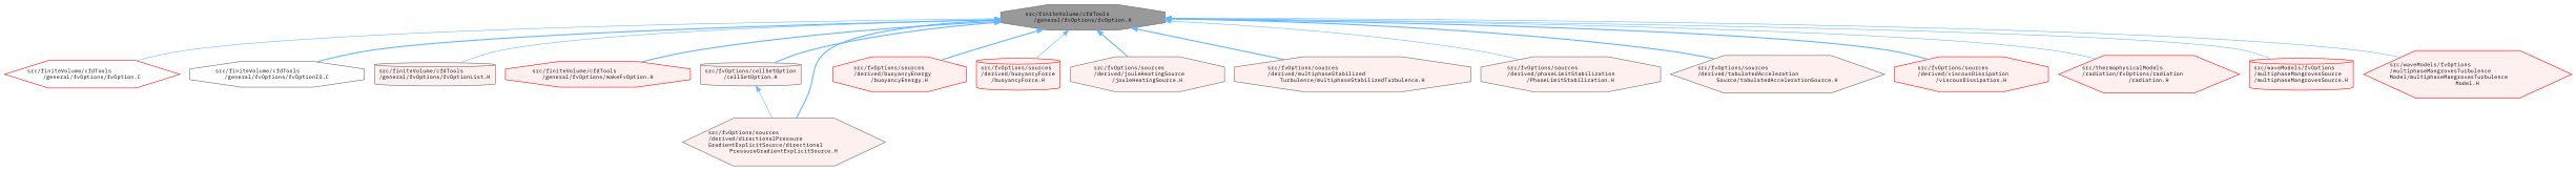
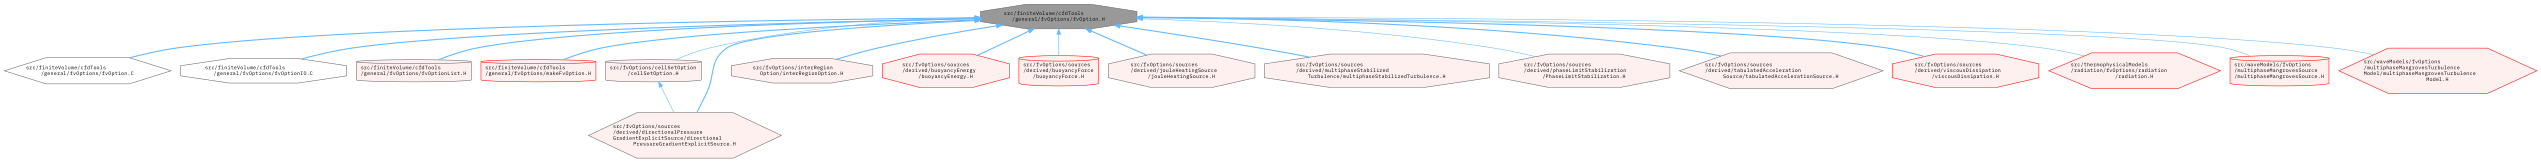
  digraph {
    fontname="IBM Plex Mono"
    node [color=gray40 fillcolor="#FFF0F0" fontname="IBM Plex Mono" fontsize=10 shape=octagon style=filled]
    edge [color=steelblue1 dir=back fontname="IBM Plex Mono" fontsize=10 labelfontname=Helvetica labelfontsize=10 style=bold]
    n1 [fillcolor=grey60 fontcolor=black height=0.2 label="src/finiteVolume/cfdTools\l/general/fvOptions/fvOption.H" width=0.4]
-   n2 [color=red fillcolor=white height=0.2 label="src/finiteVolume/cfdTools\l/general/fvOptions/fvOption.C" shape=hexagon width=0.4]
+   n2 [fillcolor=white height=0.2 label="src/finiteVolume/cfdTools\l/general/fvOptions/fvOption.C" shape=hexagon width=0.4]
    n3 [fillcolor=white height=0.2 label="src/finiteVolume/cfdTools\l/general/fvOptions/fvOptionIO.C" width=0.4]
    n4 [height=0.2 label="src/finiteVolume/cfdTools\l/general/fvOptions/fvOptionList.H" shape=cylinder width=0.4]
-   n5 [color=red height=0.2 label="src/finiteVolume/cfdTools\l/general/fvOptions/makeFvOption.H" width=0.4]
+   n5 [color=red height=0.2 label="src/finiteVolume/cfdTools\l/general/fvOptions/makeFvOption.H" shape=cylinder width=0.4]
    n6 [height=0.2 label="src/fvOptions/cellSetOption\l/cellSetOption.H" shape=cylinder width=0.4]
    n7 [height=0.2 label="src/fvOptions/sources\l/derived/directionalPressure\lGradientExplicitSource/directional\lPressureGradientExplicitSource.H" shape=hexagon width=0.4]
+   n8 [height=0.2 label="src/fvOptions/interRegion\lOption/interRegionOption.H" width=0.4]
    n9 [color=red height=0.2 label="src/fvOptions/sources\l/derived/buoyancyEnergy\l/buoyancyEnergy.H" width=0.4]
    n10 [color=red height=0.2 label="src/fvOptions/sources\l/derived/buoyancyForce\l/buoyancyForce.H" shape=cylinder width=0.4]
    n11 [height=0.2 label="src/fvOptions/sources\l/derived/jouleHeatingSource\l/jouleHeatingSource.H" width=0.4]
    n12 [height=0.2 label="src/fvOptions/sources\l/derived/multiphaseStabilized\lTurbulence/multiphaseStabilizedTurbulence.H" width=0.4]
    n13 [height=0.2 label="src/fvOptions/sources\l/derived/phaseLimitStabilization\l/PhaseLimitStabilization.H" width=0.4]
    n14 [height=0.2 label="src/fvOptions/sources\l/derived/tabulatedAcceleration\lSource/tabulatedAccelerationSource.H" shape=hexagon width=0.4]
    n15 [color=red height=0.2 label="src/fvOptions/sources\l/derived/viscousDissipation\l/viscousDissipation.H" width=0.4]
    n16 [color=red height=0.2 label="src/thermophysicalModels\l/radiation/fvOptions/radiation\l/radiation.H" shape=hexagon width=0.4]
    n17 [color=red height=0.2 label="src/waveModels/fvOptions\l/multiphaseMangrovesSource\l/multiphaseMangrovesSource.H" shape=cylinder width=0.4]
    n18 [color=red height=0.2 label="src/waveModels/fvOptions\l/multiphaseMangrovesTurbulence\lModel/multiphaseMangrovesTurbulence\lModel.H" shape=hexagon width=0.4]
-   n1 -> n2 [style=solid]
+   n1 -> n2
    n1 -> n3
-   n1 -> n4 [style=solid]
+   n1 -> n4
    n1 -> n5
-   n1 -> n6
+   n1 -> n6 [style=solid]
    n1 -> n7
+   n1 -> n8
    n1 -> n9
    n1 -> n10 [style=solid]
    n1 -> n11
    n1 -> n12
    n1 -> n13 [style=solid]
    n1 -> n14
    n1 -> n15
    n1 -> n16 [style=solid]
    n1 -> n17 [style=solid]
    n1 -> n18 [style=solid]
    n6 -> n7 [style=solid]
  }
